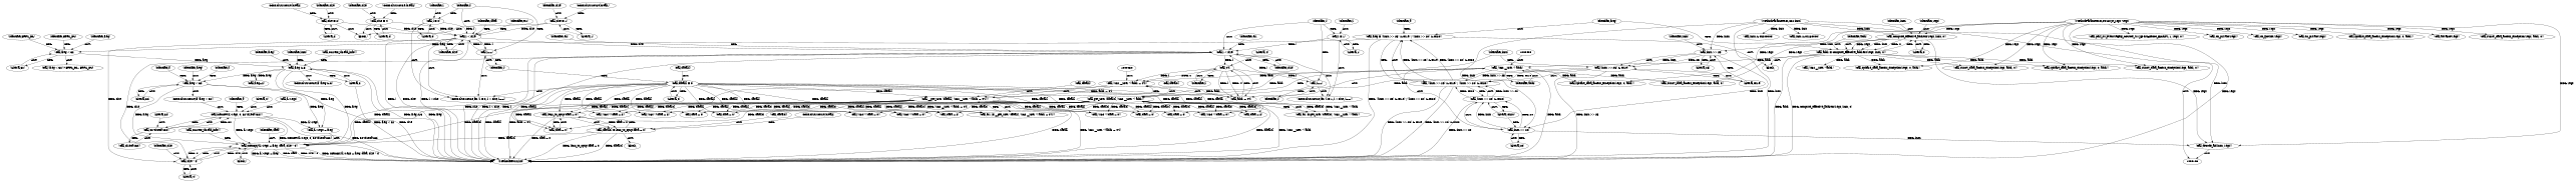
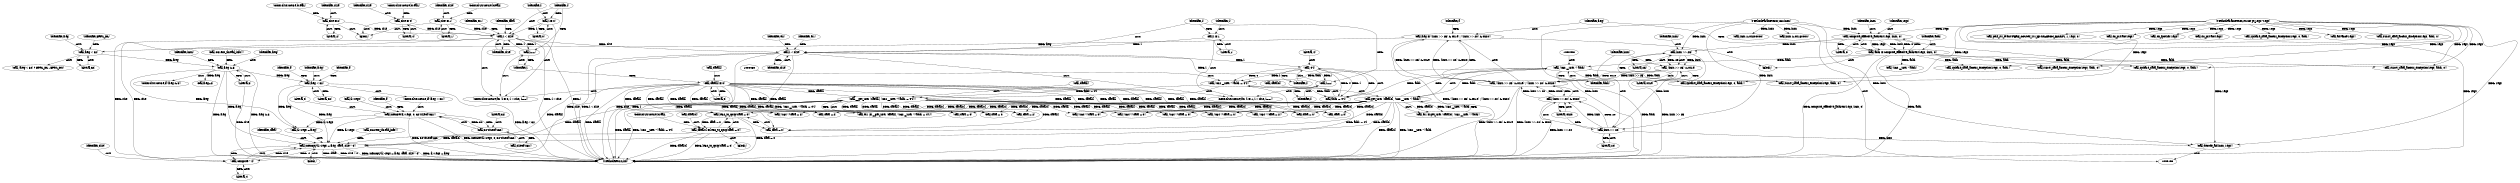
  digraph {
    n1 [label="(Call,memcpy(f->regs + freg, data, size * 4))"]
-   n2 [label="(Call,size * 4)"]
+   n2 [label="(Call,compute * 4)"]
    n3 [label="(MethodReturn,int)"]
    n4 [label="(Block,)"]
    n5 [label="(Literal,4)"]
    n6 [label="(Call,memset(f->regs, 0, 32*sizeof(u32)))"]
    n7 [label="(Call,32*sizeof(u32))"]
    n8 [label="(Call,f->regs + freg)"]
    n9 [label="(Call,sizeof(u32))"]
    n10 [label="(ControlStructure,if (freg < 32))"]
    n11 [label="(Call,freg < 32)"]
    n12 [label="(Literal,32)"]
    n13 [label="(Call,freg & 3)"]
    n14 [label="(ControlStructure,if (freg & 3))"]
    n15 [label="(Literal,3)"]
    n16 [label="(Call,freg+2)"]
    n17 [label="(Call,freg < 32)"]
    n18 [label="(Literal,32)"]
    n19 [label="(Call,(freg < 32) ? FPRS_DL : FPRS_DU)"]
    n20 [label="(Call,freg = ((insn >> 25) & 0x1e) | ((insn >> 20) & 0x20))"]
    n21 [label="(Call,((insn >> 25) & 0x1e) | ((insn >> 20) & 0x20))"]
    n22 [label="(Block,)"]
    n23 [label="(Call,(insn >> 20) & 0x20)"]
    n24 [label="(Literal,0x20)"]
    n25 [label="(Call,(insn >> 25) & 0x1e)"]
    n26 [label="(Literal,0x1e)"]
    n27 [label="(Call,insn >> 25)"]
    n28 [label="(Call,insn >> 20)"]
    n29 [label="(Literal,25)"]
    n30 [label="(Call,decode_asi(insn, regs))"]
    n31 [label="(Literal,20)"]
    n32 [label="(Call,compute_effective_address(regs, insn, 0))"]
    n33 [label="(Call,addr = compute_effective_address(regs, insn, 0))"]
    n34 [label="(Literal,0)"]
    n35 [label="(Call,spitfire_data_access_exception(regs, 0, addr))"]
    n36 [label="(Call,sun4v_data_access_exception(regs, addr, 0))"]
    n37 [label="(Call,spitfire_data_access_exception(regs, 0, addr))"]
    n38 [label="(Call,sun4v_data_access_exception(regs, addr, 0))"]
    n39 [label="(Call,(u32 __user *) addr)"]
    n40 [label="(Call,(u32 __user *)addr)"]
    1000106
    n42 [label="(MethodParameterIn,struct pt_regs *regs)"]
    n43 [label="(Call,perf_sw_event(PERF_COUNT_SW_EMULATION_FAULTS, 1, regs, 0))"]
    n44 [label="(Call,sun4v_data_access_exception(regs, addr, 0))"]
    n45 [label="(Call,do_privact(regs))"]
    n46 [label="(Call,do_fpother(regs))"]
    n47 [label="(Call,do_privact(regs))"]
    n48 [label="(Call,spitfire_data_access_exception(regs, 0, addr))"]
    n49 [label="(Call,advance(regs))"]
    n50 [label="(Call,spitfire_data_access_exception(regs, 0, addr))"]
    n51 [label="(Call,sun4v_data_access_exception(regs, addr, 0))"]
    n52 [label="(MethodParameterIn,u32 insn)"]
    n53 [label="(Call,insn & 0x200000)"]
    n54 [label="(Call,insn & 0x180000)"]
    n55 [label="(Call,data[i] = 0)"]
    n56 [label="(Call,__get_user (data[i], (u32 __user *)(addr + 4*i)))"]
    n57 [label="(Call,le32_to_cpup(data + 0))"]
    n58 [label="(Call,(u64 *)(data + 0))"]
    n59 [label="(Call,(u64 *)(data + 0))"]
    n60 [label="(Call,data + 2)"]
    n61 [label="(Call,(u64 *)(data + 0))"]
    n62 [label="(Call,data + 0)"]
    n63 [label="(Call,(u64 *)(data + 2))"]
    n64 [label="(Call,data + 0)"]
    n65 [label="(Call,data + 0)"]
    n66 [label="(ControlStructure,for (i = 0; i < size; i++))"]
    n67 [label="(Call,(u64 *)(data + 0))"]
    n68 [label="(Call,data + 2)"]
    n69 [label="(Call,(u64 *)(data + 2))"]
    n70 [label="(Call,data + 0)"]
    n71 [label="(Call,data + 0)"]
    n72 [label="(Literal,0)"]
    n73 [label="(Call,(u32 __user *)(addr + 4*i))"]
    n74 [label="(Call,err |= __get_user (data[i], (u32 __user *)(addr + 4*i)))"]
    n75 [label="(Call,data[0] = le32_to_cpup(data + 0))"]
    n76 [label="(Call,get_user (data[0], (u32 __user *) addr))"]
    n77 [label="(Call,err = get_user (data[0], (u32 __user *) addr))"]
    n78 [label="(Call,addr + 4*i)"]
    n79 [label="(Identifier,addr)"]
    n80 [label="(Call,4*i)"]
    n81 [label="(Call,i++)"]
    n82 [label="(Identifier,i)"]
    n83 [label="(Call,i < size)"]
    n84 [label="(ControlStructure,for (i = 1; i < size; i++))"]
    n85 [label="(Identifier,i)"]
    n86 [label="(Identifier,size)"]
    n87 [label="(Call,i = 1)"]
    n88 [label="(Literal,1)"]
    n89 [label="(Call,i < size)"]
    n90 [label="(Call,i++)"]
    n91 [label="(Identifier,size)"]
    n92 [label="(Identifier,i)"]
    n93 [label="(Call,i = 0)"]
    n94 [label="(Literal,0)"]
    n95 [label="(Call,size = 2)"]
    n96 [label="(Block,)"]
    n97 [label="(Literal,2)"]
    n98 [label="(Call,size = 4)"]
    n99 [label="(Literal,4)"]
    n100 [label="(Call,size = 1)"]
    n101 [label="(Literal,1)"]
    n102 [label="(Block,)"]
    n103 [label="(Identifier,i)"]
    n104 [label="(Identifier,size)"]
    n105 [label="(Identifier,freg)"]
    n106 [label="(Identifier,data)"]
    n107 [label="(Identifier,i)"]
    n108 [label="(Call,data[i])"]
    n109 [label="(Identifier,insn)"]
    n110 [label="(Identifier,err)"]
    n111 [label="(Identifier,size)"]
    n112 [label="(Literal,4)"]
    n113 [label="(Identifier,insn)"]
    n114 [label="(Identifier,size)"]
    n115 [label="(ControlStructure,break;)"]
    n116 [label="(Identifier,FPRS_DL)"]
-   n117 [label="(Identifier,FPRS_DU)"]
    n118 [label="(ControlStructure,break;)"]
    n119 [label="(Literal,32)"]
    n120 [label="(Identifier,f)"]
    n121 [label="(Literal,0)"]
    n122 [label="(Call,current_thread_info())"]
    n123 [label="(Identifier,freg)"]
    n124 [label="(Call,f->regs)"]
    n125 [label="(Identifier,data)"]
    n126 [label="(Call,data[0])"]
    n127 [label="(Identifier,insn)"]
    n128 [label="(Identifier,insn)"]
    n129 [label="(Identifier,err)"]
    n130 [label="(Identifier,f)"]
    n131 [label="(ControlStructure,break;)"]
    n132 [label="(Identifier,freg)"]
    n133 [label="(Identifier,addr)"]
    n134 [label="(Identifier,f)"]
    n135 [label="(Call,data[i])"]
    n136 [label="(Identifier,freg)"]
    n137 [label="(ControlStructure,break;)"]
    n138 [label="(Identifier,i)"]
    n139 [label="(Identifier,err)"]
    n140 [label="(Identifier,f)"]
    n141 [label="(Identifier,i)"]
    n142 [label="(Call,data[0])"]
    n143 [label="(Identifier,regs)"]
    n144 [label="(Identifier,size)"]
    n145 [label="(Call,current_thread_info())"]
    1000408
    1000430
    n1 -> n2 [label="CFG: "]
    n1 -> n3 [label="DDG: data"]
    n1 -> n3 [label="DDG: size * 4"]
    n1 -> n3 [label="DDG: memcpy(f->regs + freg, data, size * 4)"]
    n1 -> n3 [label="DDG: f->regs + freg"]
    n1 -> n4 [label="AST: "]
    n2 -> n1 [label="AST: "]
    n2 -> n1 [label="DDG: size"]
    n2 -> n1 [label="DDG: 4"]
    n2 -> n5 [label="CFG: "]
    n5 -> n2 [label="AST: "]
    n6 -> n1 [label="DDG: f->regs"]
    n6 -> n3 [label="DDG: memset(f->regs, 0, 32*sizeof(u32))"]
    n6 -> n3 [label="DDG: 32*sizeof(u32)"]
    n6 -> n7 [label="CFG: "]
    n6 -> n8 [label="DDG: f->regs"]
    n7 -> n6 [label="AST: "]
    n7 -> n6 [label="DDG: 32"]
    n7 -> n9 [label="CFG: "]
    n8 -> n1 [label="AST: "]
    n9 -> n7 [label="AST: "]
    n10 -> n6 [label="AST: "]
    n11 -> n1 [label="DDG: freg"]
    n11 -> n3 [label="DDG: freg < 32"]
    n11 -> n8 [label="DDG: freg"]
    n11 -> n10 [label="AST: "]
    n11 -> n12 [label="CFG: "]
    n12 -> n11 [label="AST: "]
    n13 -> n1 [label="DDG: freg"]
    n13 -> n3 [label="DDG: freg & 3"]
    n13 -> n3 [label="DDG: freg"]
    n13 -> n8 [label="DDG: freg"]
    n13 -> n11 [label="DDG: freg"]
    n13 -> n14 [label="AST: "]
    n13 -> n15 [label="CFG: "]
    n13 -> n16 [label="DDG: freg"]
    n15 -> n3 [label="DDG: size"]
    n15 -> n13 [label="AST: "]
    n17 -> n13 [label="DDG: freg"]
    n17 -> n18 [label="CFG: "]
    n17 -> n19 [label="AST: "]
    n18 -> n17 [label="AST: "]
    n20 -> n3 [label="DDG: ((insn >> 25) & 0x1e) | ((insn >> 20) & 0x20)"]
    n20 -> n17 [label="DDG: freg"]
    n20 -> n21 [label="CFG: "]
    n20 -> n22 [label="AST: "]
    n21 -> n3 [label="DDG: (insn >> 20) & 0x20"]
    n21 -> n3 [label="DDG: (insn >> 25) & 0x1e"]
    n21 -> n20 [label="AST: "]
    n21 -> n20 [label="DDG: (insn >> 25) & 0x1e"]
    n21 -> n20 [label="DDG: (insn >> 20) & 0x20"]
    n21 -> n23 [label="CFG: "]
    n23 -> n3 [label="DDG: insn >> 20"]
    n23 -> n21 [label="AST: "]
    n23 -> n21 [label="DDG: insn >> 20"]
    n23 -> n21 [label="DDG: 0x20"]
    n23 -> n24 [label="CFG: "]
    n24 -> n23 [label="AST: "]
    n24 -> n28 [label="CFG: "]
    n25 -> n3 [label="DDG: insn >> 25"]
    n25 -> n21 [label="AST: "]
    n25 -> n21 [label="DDG: insn >> 25"]
    n25 -> n21 [label="DDG: 0x1e"]
    n25 -> n26 [label="CFG: "]
    n26 -> n25 [label="AST: "]
    n26 -> n27 [label="CFG: "]
    n27 -> n25 [label="AST: "]
    n27 -> n25 [label="DDG: insn"]
    n27 -> n25 [label="DDG: 25"]
    n27 -> n28 [label="DDG: insn"]
    n27 -> n29 [label="CFG: "]
    n28 -> n23 [label="AST: "]
    n28 -> n23 [label="DDG: insn"]
    n28 -> n23 [label="DDG: 20"]
    n28 -> n30 [label="DDG: insn"]
    n28 -> n31 [label="CFG: "]
    n29 -> n27 [label="AST: "]
    n30 -> 1000106 [label="AST: "]
    n31 -> n28 [label="AST: "]
    n32 -> n27 [label="DDG: insn"]
    n32 -> n30 [label="DDG: regs"]
    n32 -> n33 [label="AST: "]
    n32 -> n33 [label="DDG: regs"]
    n32 -> n33 [label="DDG: insn"]
    n32 -> n33 [label="DDG: 0"]
    n32 -> n34 [label="CFG: "]
    n33 -> n3 [label="DDG: addr"]
    n33 -> n3 [label="DDG: compute_effective_address(regs, insn, 0)"]
    n33 -> n22 [label="AST: "]
    n33 -> n32 [label="CFG: "]
    n33 -> n35 [label="DDG: addr"]
    n33 -> n36 [label="DDG: addr"]
    n33 -> n37 [label="DDG: addr"]
    n33 -> n38 [label="DDG: addr"]
    n33 -> n39 [label="DDG: addr"]
    n33 -> n40 [label="DDG: addr"]
    n34 -> n32 [label="AST: "]
    n39 -> n3 [label="DDG: addr"]
    n39 -> n44 [label="DDG: addr"]
    n39 -> n50 [label="DDG: addr"]
    n39 -> n73 [label="DDG: addr"]
    n39 -> n76 [label="AST: "]
    n39 -> n76 [label="DDG: addr"]
    n39 -> n78 [label="DDG: addr"]
    n39 -> n79 [label="CFG: "]
    n42 -> n3 [label="DDG: regs"]
    n42 -> n30 [label="DDG: regs"]
    n42 -> n32 [label="DDG: regs"]
    n42 -> n35 [label="DDG: regs"]
    n42 -> n36 [label="DDG: regs"]
    n42 -> n37 [label="DDG: regs"]
    n42 -> n38 [label="DDG: regs"]
    n42 -> n43 [label="DDG: regs"]
    n42 -> n44 [label="DDG: regs"]
    n42 -> n45 [label="DDG: regs"]
    n42 -> n46 [label="DDG: regs"]
    n42 -> n47 [label="DDG: regs"]
    n42 -> n48 [label="DDG: regs"]
    n42 -> n49 [label="DDG: regs"]
    n42 -> n50 [label="DDG: regs"]
    n42 -> n51 [label="DDG: regs"]
    n52 -> n3 [label="DDG: insn"]
    n52 -> n27 [label="DDG: insn"]
    n52 -> n28 [label="DDG: insn"]
    n52 -> n30 [label="DDG: insn"]
    n52 -> n32 [label="DDG: insn"]
    n52 -> 1000106 [label="AST: "]
    n52 -> n53 [label="DDG: insn"]
    n52 -> n54 [label="DDG: insn"]
    n55 -> n1 [label="DDG: data[i]"]
    n55 -> n3 [label="DDG: data[i]"]
    n55 -> n56 [label="DDG: data[i]"]
    n55 -> n57 [label="DDG: data[i]"]
    n55 -> n58 [label="DDG: data[i]"]
    n55 -> n59 [label="DDG: data[i]"]
    n55 -> n60 [label="DDG: data[i]"]
    n55 -> n61 [label="DDG: data[i]"]
    n55 -> n62 [label="DDG: data[i]"]
    n55 -> n63 [label="DDG: data[i]"]
    n55 -> n64 [label="DDG: data[i]"]
    n55 -> n65 [label="DDG: data[i]"]
    n55 -> n66 [label="AST: "]
    n55 -> n67 [label="DDG: data[i]"]
    n55 -> n68 [label="DDG: data[i]"]
    n55 -> n69 [label="DDG: data[i]"]
    n55 -> n70 [label="DDG: data[i]"]
    n55 -> n71 [label="DDG: data[i]"]
    n55 -> n72 [label="CFG: "]
    n56 -> n1 [label="DDG: data[i]"]
    n56 -> n3 [label="DDG: data[i]"]
    n56 -> n3 [label="DDG: (u32 __user *)(addr + 4*i)"]
    n56 -> n57 [label="DDG: data[i]"]
    n56 -> n58 [label="DDG: data[i]"]
    n56 -> n59 [label="DDG: data[i]"]
    n56 -> n60 [label="DDG: data[i]"]
    n56 -> n61 [label="DDG: data[i]"]
    n56 -> n62 [label="DDG: data[i]"]
    n56 -> n63 [label="DDG: data[i]"]
    n56 -> n64 [label="DDG: data[i]"]
    n56 -> n65 [label="DDG: data[i]"]
    n56 -> n67 [label="DDG: data[i]"]
    n56 -> n68 [label="DDG: data[i]"]
    n56 -> n69 [label="DDG: data[i]"]
    n56 -> n70 [label="DDG: data[i]"]
    n56 -> n71 [label="DDG: data[i]"]
-   n56 -> n73 [label="CFG: "]
    n56 -> n74 [label="AST: "]
    n56 -> n74 [label="DDG: data[i]"]
    n56 -> n74 [label="DDG: (u32 __user *)(addr + 4*i)"]
    n57 -> n3 [label="DDG: data + 0"]
    n57 -> n65 [label="CFG: "]
    n57 -> n75 [label="AST: "]
    n57 -> n75 [label="DDG: data + 0"]
    n65 -> n57 [label="AST: "]
    n72 -> n55 [label="AST: "]
    n73 -> n3 [label="DDG: addr + 4*i"]
    n73 -> n56 [label="AST: "]
    n73 -> n56 [label="DDG: addr + 4*i"]
    n73 -> n78 [label="DDG: addr"]
    n74 -> n56 [label="CFG: "]
    n75 -> n1 [label="DDG: data[0]"]
    n75 -> n3 [label="DDG: le32_to_cpup(data + 0)"]
    n75 -> n3 [label="DDG: data[0]"]
    n75 -> n57 [label="CFG: "]
    n75 -> n102 [label="AST: "]
    n76 -> n1 [label="DDG: data[0]"]
    n76 -> n3 [label="DDG: data[0]"]
    n76 -> n3 [label="DDG: (u32 __user *) addr"]
    n76 -> n39 [label="CFG: "]
    n76 -> n57 [label="DDG: data[0]"]
    n76 -> n58 [label="DDG: data[0]"]
    n76 -> n59 [label="DDG: data[0]"]
    n76 -> n60 [label="DDG: data[0]"]
    n76 -> n61 [label="DDG: data[0]"]
    n76 -> n62 [label="DDG: data[0]"]
    n76 -> n63 [label="DDG: data[0]"]
    n76 -> n64 [label="DDG: data[0]"]
    n76 -> n65 [label="DDG: data[0]"]
    n76 -> n67 [label="DDG: data[0]"]
    n76 -> n68 [label="DDG: data[0]"]
    n76 -> n69 [label="DDG: data[0]"]
    n76 -> n70 [label="DDG: data[0]"]
    n76 -> n71 [label="DDG: data[0]"]
    n76 -> n77 [label="AST: "]
    n76 -> n77 [label="DDG: data[0]"]
    n76 -> n77 [label="DDG: (u32 __user *) addr"]
    n77 -> n76 [label="CFG: "]
    n78 -> n73 [label="AST: "]
    n78 -> n80 [label="CFG: "]
    n79 -> n39 [label="AST: "]
    n80 -> n73 [label="DDG: 4"]
    n80 -> n73 [label="DDG: i"]
    n80 -> n78 [label="AST: "]
    n80 -> n78 [label="DDG: 4"]
    n80 -> n78 [label="DDG: i"]
    n80 -> n81 [label="DDG: i"]
    n80 -> n82 [label="CFG: "]
    n81 -> n83 [label="DDG: i"]
    n81 -> n84 [label="AST: "]
    n81 -> n85 [label="CFG: "]
    n82 -> n80 [label="AST: "]
    n83 -> n2 [label="DDG: size"]
    n83 -> n3 [label="DDG: size"]
    n83 -> n3 [label="DDG: i < size"]
    n83 -> n3 [label="DDG: i"]
    n83 -> n80 [label="DDG: i"]
    n83 -> n84 [label="AST: "]
    n83 -> n86 [label="CFG: "]
    n85 -> n81 [label="AST: "]
    n86 -> n83 [label="AST: "]
    n87 -> n83 [label="DDG: i"]
    n87 -> n84 [label="AST: "]
    n87 -> n88 [label="CFG: "]
    n88 -> n87 [label="AST: "]
    n89 -> n2 [label="DDG: size"]
    n89 -> n3 [label="DDG: i"]
    n89 -> n3 [label="DDG: size"]
    n89 -> n3 [label="DDG: i < size"]
    n89 -> n66 [label="AST: "]
    n89 -> n83 [label="DDG: size"]
    n89 -> n90 [label="DDG: i"]
    n89 -> n91 [label="CFG: "]
    n90 -> n66 [label="AST: "]
    n90 -> n89 [label="DDG: i"]
    n90 -> n92 [label="CFG: "]
    n91 -> n89 [label="AST: "]
    n92 -> n55 [label="CFG: "]
    n92 -> n90 [label="AST: "]
    n93 -> n66 [label="AST: "]
    n93 -> n89 [label="DDG: i"]
    n93 -> n94 [label="CFG: "]
    n94 -> n93 [label="AST: "]
    n95 -> n89 [label="DDG: size"]
    n95 -> n96 [label="AST: "]
    n95 -> n97 [label="CFG: "]
    n97 -> n95 [label="AST: "]
    n98 -> n89 [label="DDG: size"]
    n98 -> n96 [label="AST: "]
    n98 -> n99 [label="CFG: "]
    n99 -> n98 [label="AST: "]
    n100 -> n89 [label="DDG: size"]
    n100 -> n96 [label="AST: "]
    n100 -> n101 [label="CFG: "]
    n101 -> n100 [label="AST: "]
    n103 -> n89 [label="AST: "]
    n103 -> n90 [label="CFG: "]
    n103 -> n93 [label="CFG: "]
    n104 -> n95 [label="AST: "]
    n105 -> n13 [label="AST: "]
    n106 -> n89 [label="CFG: "]
    n107 -> n81 [label="CFG: "]
    n107 -> n83 [label="AST: "]
    n107 -> n87 [label="CFG: "]
    n108 -> n56 [label="AST: "]
    n109 -> n13 [label="CFG: "]
    n110 -> n83 [label="CFG: "]
    n111 -> n2 [label="AST: "]
    n112 -> n80 [label="AST: "]
    n113 -> n27 [label="AST: "]
    n114 -> n100 [label="AST: "]
    n115 -> n100 [label="CFG: "]
    n116 -> n17 [label="CFG: "]
-   n117 -> n17 [label="CFG: "]
    n118 -> n98 [label="CFG: "]
    n119 -> n7 [label="AST: "]
    n120 -> n11 [label="CFG: "]
    n121 -> n6 [label="AST: "]
    n122 -> n1 [label="CFG: "]
    n123 -> n20 [label="AST: "]
    n123 -> n33 [label="CFG: "]
    n124 -> n6 [label="AST: "]
    n125 -> n1 [label="AST: "]
    n126 -> n75 [label="AST: "]
    n127 -> n25 [label="CFG: "]
    n127 -> n28 [label="AST: "]
    n128 -> n32 [label="AST: "]
    n129 -> n83 [label="CFG: "]
    n130 -> n11 [label="CFG: "]
    n131 -> n75 [label="CFG: "]
    n132 -> n11 [label="AST: "]
    n133 -> n33 [label="AST: "]
    n134 -> n6 [label="CFG: "]
    n135 -> n55 [label="AST: "]
    n136 -> n17 [label="AST: "]
    n137 -> n95 [label="CFG: "]
    n138 -> n87 [label="AST: "]
    n139 -> n89 [label="CFG: "]
    n140 -> n20 [label="CFG: "]
    n141 -> n93 [label="AST: "]
    n142 -> n76 [label="AST: "]
    n143 -> n32 [label="AST: "]
    n144 -> n98 [label="AST: "]
    n145 -> n13 [label="CFG: "]
    1000408 -> n39 [label="AST: "]
    1000430 -> n73 [label="AST: "]
  }
